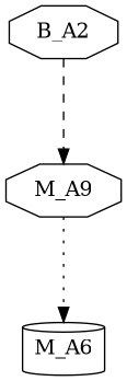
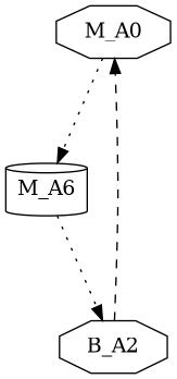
  digraph {
    mindist=1.0
    nodesep=0.6
    rankdir=TB
    ranksep=1.0
    node [bpid=0 color=black cpu=0 evtno=4043 fid=1 fillcolor=white gid=4043 patentry=0 patexit=0 pattern=PatLoop shape=octagon sid=0 style=filled type=tmsg]
    edge [arrowhead=normal style=dotted type=defdst]
-   M_A0 [par="0xffffffffffff0001" patentry=1 toffs=0 label=M_A9]
+   M_A0 [par="0xffffffffffff0001" patentry=1 toffs=0]
    n2 [label=M_A6 par="0xffffffffffff0101" shape=cylinder toffs=50000]
    B_A2 [patexit=1 qlo=true tperiod=400000 type=block bpid="" evtno="" fid="" gid="" sid=""]
    M_A0 -> n2
+   n2 -> B_A2
    B_A2 -> M_A0 [style=dashed]
  }
